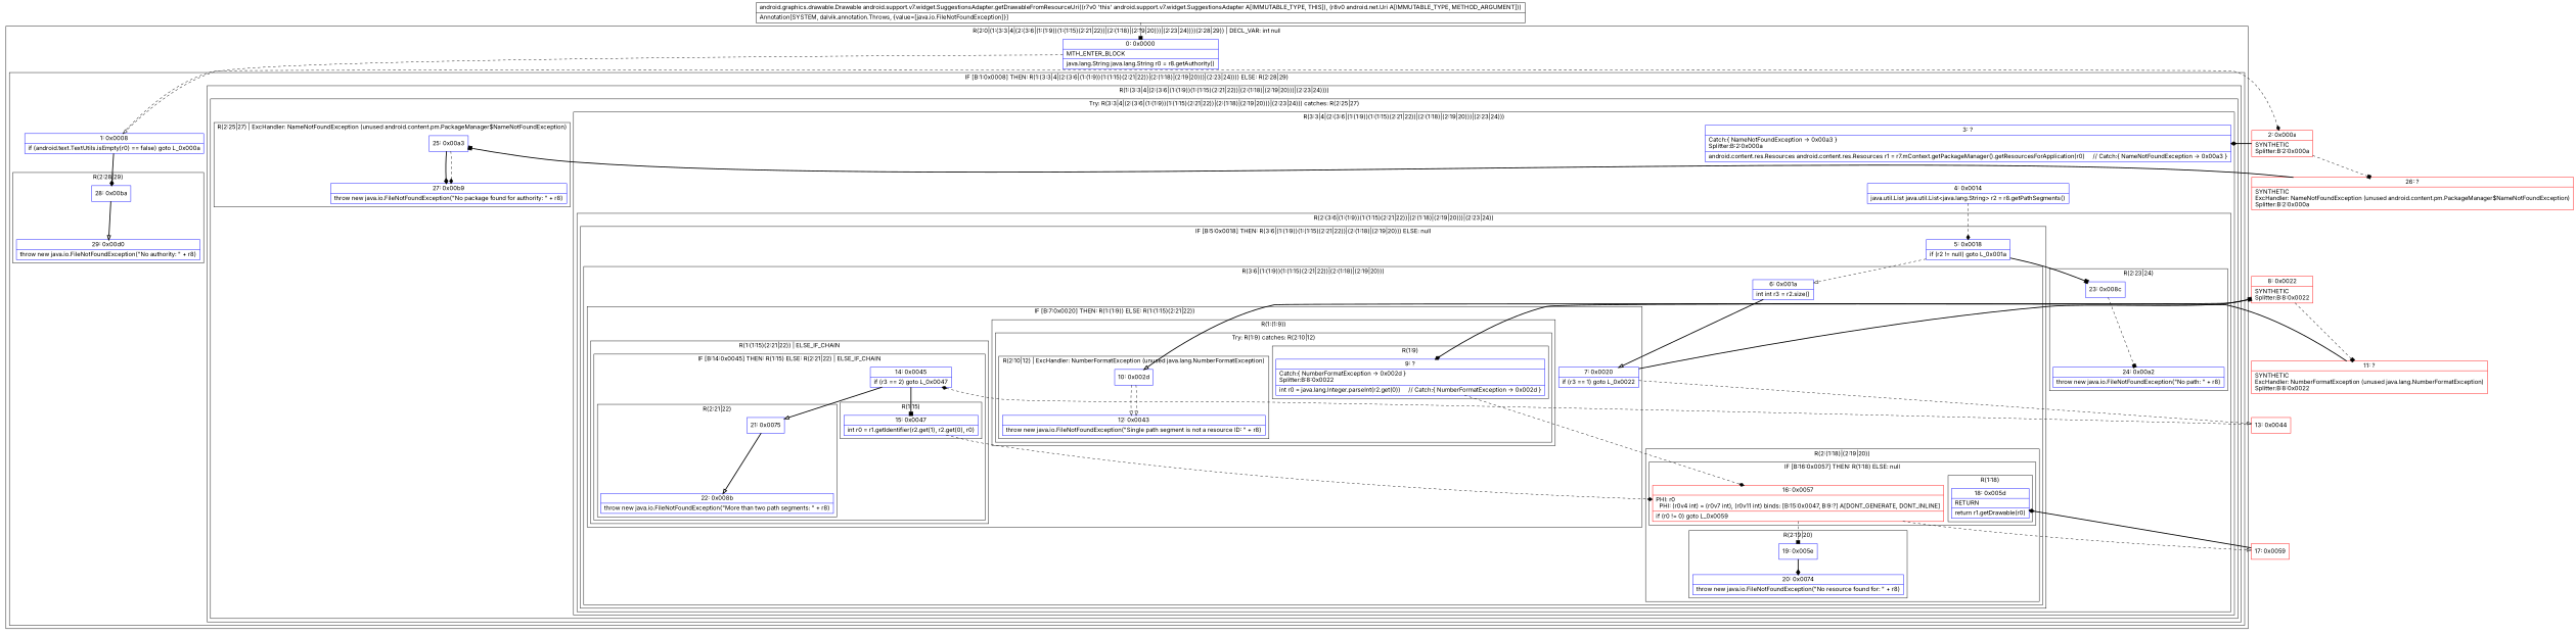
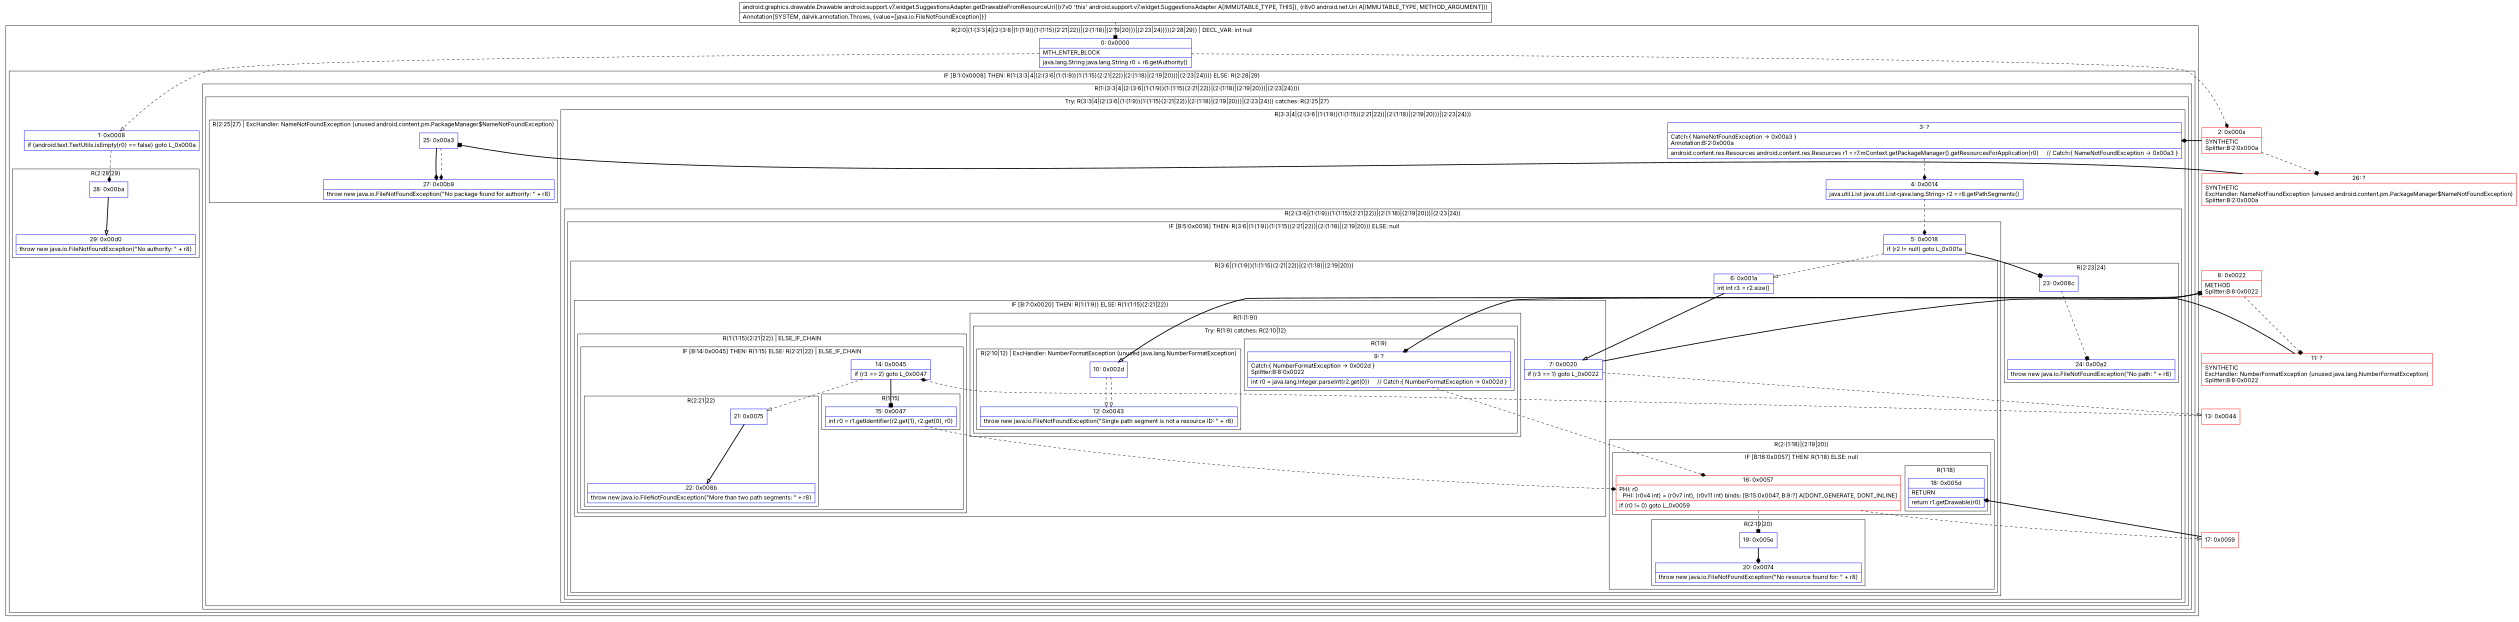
  digraph {
    fontname=Inter
    node [color=blue fontname=Inter shape=record]
    edge [arrowhead=diamond fontname=Inter style=dashed]
    n1 [label="{9\:\ ?|Catch:\{ NumberFormatException \-\> 0x002d \}\lSplitter:B:8:0x0022\l|int r0 = java.lang.Integer.parseInt(r2.get(0))     \/\/ Catch:\{ NumberFormatException \-\> 0x002d \}\l}"]
    n2 [label="{10\:\ 0x002d}"]
    n3 [label="{12\:\ 0x0043|throw new java.io.FileNotFoundException(\"Single path segment is not a resource ID: \" + r8)\l}"]
    n4 [label="{15\:\ 0x0047|int r0 = r1.getIdentifier(r2.get(1), r2.get(0), r0)\l}"]
    n5 [label="{21\:\ 0x0075}"]
    n6 [label="{22\:\ 0x008b|throw new java.io.FileNotFoundException(\"More than two path segments: \" + r8)\l}"]
    n7 [label="{14\:\ 0x0045|if (r3 == 2) goto L_0x0047\l}"]
    n8 [label="{7\:\ 0x0020|if (r3 == 1) goto L_0x0022\l}"]
    n9 [label="{18\:\ 0x005d|RETURN\l|return r1.getDrawable(r0)\l}"]
    n10 [color=red label="{16\:\ 0x0057|PHI: r0 \l  PHI: (r0v4 int) = (r0v7 int), (r0v11 int) binds: [B:15:0x0047, B:9:?] A[DONT_GENERATE, DONT_INLINE]\l|if (r0 != 0) goto L_0x0059\l}"]
    n11 [label="{19\:\ 0x005e}"]
    n12 [label="{20\:\ 0x0074|throw new java.io.FileNotFoundException(\"No resource found for: \" + r8)\l}"]
    n13 [label="{6\:\ 0x001a|int int r3 = r2.size()\l}"]
    n14 [label="{5\:\ 0x0018|if (r2 != null) goto L_0x001a\l}"]
    n15 [label="{23\:\ 0x008c}"]
    n16 [label="{24\:\ 0x00a2|throw new java.io.FileNotFoundException(\"No path: \" + r8)\l}"]
-   n17 [label="{3\:\ ?|Catch:\{ NameNotFoundException \-\> 0x00a3 \}\lSplitter:B:2:0x000a\l|android.content.res.Resources android.content.res.Resources r1 = r7.mContext.getPackageManager().getResourcesForApplication(r0)     \/\/ Catch:\{ NameNotFoundException \-\> 0x00a3 \}\l}"]
+   n17 [label="{3\:\ ?|Catch:\{ NameNotFoundException \-\> 0x00a3 \}\lAnnotation:B:2:0x000a\l|android.content.res.Resources android.content.res.Resources r1 = r7.mContext.getPackageManager().getResourcesForApplication(r0)     \/\/ Catch:\{ NameNotFoundException \-\> 0x00a3 \}\l}"]
    n18 [label="{4\:\ 0x0014|java.util.List java.util.List\<java.lang.String\> r2 = r8.getPathSegments()\l}"]
    n19 [label="{25\:\ 0x00a3}"]
    n20 [label="{27\:\ 0x00b9|throw new java.io.FileNotFoundException(\"No package found for authority: \" + r8)\l}"]
    n21 [label="{28\:\ 0x00ba}"]
    n22 [label="{29\:\ 0x00d0|throw new java.io.FileNotFoundException(\"No authority: \" + r8)\l}"]
    n23 [label="{1\:\ 0x0008|if (android.text.TextUtils.isEmpty(r0) == false) goto L_0x000a\l}"]
    n24 [label="{0\:\ 0x0000|MTH_ENTER_BLOCK\l|java.lang.String java.lang.String r0 = r8.getAuthority()\l}"]
-   n25 [color=red label="{8\:\ 0x0022|SYNTHETIC\lSplitter:B:8:0x0022\l}"]
+   n25 [color=red label="{8\:\ 0x0022|METHOD\lSplitter:B:8:0x0022\l}"]
    n26 [color=red label="{13\:\ 0x0044}"]
    n27 [color=red label="{17\:\ 0x0059}"]
    n28 [color=red label="{2\:\ 0x000a|SYNTHETIC\lSplitter:B:2:0x000a\l}"]
    n29 [color=red label="{26\:\ ?|SYNTHETIC\lExcHandler: NameNotFoundException (unused android.content.pm.PackageManager$NameNotFoundException)\lSplitter:B:2:0x000a\l}"]
    n30 [color=red label="{11\:\ ?|SYNTHETIC\lExcHandler: NumberFormatException (unused java.lang.NumberFormatException)\lSplitter:B:8:0x0022\l}"]
    n31 [label="{android.graphics.drawable.Drawable android.support.v7.widget.SuggestionsAdapter.getDrawableFromResourceUri((r7v0 'this' android.support.v7.widget.SuggestionsAdapter A[IMMUTABLE_TYPE, THIS]), (r8v0 android.net.Uri A[IMMUTABLE_TYPE, METHOD_ARGUMENT]))  | Annotation[SYSTEM, dalvik.annotation.Throws, \{value=[java.io.FileNotFoundException]\}]\l}" color=""]
    subgraph cluster_1 {
      label="R(2:0|(1:(3:3|4|(2:(3:6|(1:(1:9))(1:(1:15)(2:21|22))|(2:(1:18)|(2:19|20)))|(2:23|24))))(2:28|29)) | DECL_VAR: int null\l"
      n24
      subgraph cluster_2 {
        label="IF [B:1:0x0008] THEN: R(1:(3:3|4|(2:(3:6|(1:(1:9))(1:(1:15)(2:21|22))|(2:(1:18)|(2:19|20)))|(2:23|24)))) ELSE: R(2:28|29)"
        n23
        subgraph cluster_3 {
          label="R(1:(3:3|4|(2:(3:6|(1:(1:9))(1:(1:15)(2:21|22))|(2:(1:18)|(2:19|20)))|(2:23|24))))"
          subgraph cluster_4 {
            label="Try: R(3:3|4|(2:(3:6|(1:(1:9))(1:(1:15)(2:21|22))|(2:(1:18)|(2:19|20)))|(2:23|24))) catches: R(2:25|27)"
            subgraph cluster_5 {
              label="R(3:3|4|(2:(3:6|(1:(1:9))(1:(1:15)(2:21|22))|(2:(1:18)|(2:19|20)))|(2:23|24)))"
              n17
              n18
              subgraph cluster_6 {
                label="R(2:(3:6|(1:(1:9))(1:(1:15)(2:21|22))|(2:(1:18)|(2:19|20)))|(2:23|24))"
                subgraph cluster_7 {
                  label="IF [B:5:0x0018] THEN: R(3:6|(1:(1:9))(1:(1:15)(2:21|22))|(2:(1:18)|(2:19|20))) ELSE: null"
                  n14
                  subgraph cluster_8 {
                    label="R(3:6|(1:(1:9))(1:(1:15)(2:21|22))|(2:(1:18)|(2:19|20)))"
                    n13
                    subgraph cluster_9 {
                      label="IF [B:7:0x0020] THEN: R(1:(1:9)) ELSE: R(1:(1:15)(2:21|22))"
                      n8
                      subgraph cluster_10 {
                        label="R(1:(1:9))"
                        subgraph cluster_11 {
                          label="Try: R(1:9) catches: R(2:10|12)"
                          subgraph cluster_12 {
                            label="R(1:9)"
                            n1
                          }
                          subgraph cluster_13 {
                            label="R(2:10|12) | ExcHandler: NumberFormatException (unused java.lang.NumberFormatException)\l"
                            n2
                            n3
                          }
                        }
                      }
                      subgraph cluster_14 {
                        label="R(1:(1:15)(2:21|22)) | ELSE_IF_CHAIN\l"
                        subgraph cluster_15 {
                          label="IF [B:14:0x0045] THEN: R(1:15) ELSE: R(2:21|22) | ELSE_IF_CHAIN\l"
                          n7
                          subgraph cluster_16 {
                            label="R(1:15)"
                            n4
                          }
                          subgraph cluster_17 {
                            label="R(2:21|22)"
                            n5
                            n6
                          }
                        }
                      }
                    }
                    subgraph cluster_18 {
                      label="R(2:(1:18)|(2:19|20))"
                      subgraph cluster_19 {
                        label="IF [B:16:0x0057] THEN: R(1:18) ELSE: null"
                        n10
                        subgraph cluster_20 {
                          label="R(1:18)"
                          n9
                        }
                      }
                      subgraph cluster_21 {
                        label="R(2:19|20)"
                        n11
                        n12
                      }
                    }
                  }
                }
                subgraph cluster_22 {
                  label="R(2:23|24)"
                  n15
                  n16
                }
              }
            }
            subgraph cluster_23 {
              label="R(2:25|27) | ExcHandler: NameNotFoundException (unused android.content.pm.PackageManager$NameNotFoundException)\l"
              n19
              n20
            }
          }
        }
        subgraph cluster_24 {
          label="R(2:28|29)"
          n21
          n22
        }
      }
    }
    subgraph cluster_25 {
      label="R(2:25|27) | ExcHandler: NameNotFoundException (unused android.content.pm.PackageManager$NameNotFoundException)\l"
    }
    subgraph cluster_26 {
      label="R(2:10|12) | ExcHandler: NumberFormatException (unused java.lang.NumberFormatException)\l"
    }
    n1 -> n10
    n2 -> n3 [arrowhead=onormal]
    n2 -> n3 [arrowhead=onormal]
    n4 -> n10
    n5 -> n6 [arrowhead=onormal style=bold]
    n7 -> n4 [arrowhead=box style=bold]
-   n7 -> n5 [arrowhead=onormal style=bold]
+   n7 -> n5 [arrowhead=onormal]
    n8 -> n25 [arrowhead=box style=bold]
    n8 -> n26 [arrowhead=onormal]
    n10 -> n11 [arrowhead=box]
    n10 -> n27 [arrowhead=onormal]
    n11 -> n12 [style=bold]
    n13 -> n8 [arrowhead=onormal style=bold]
    n14 -> n13 [arrowhead=onormal]
    n14 -> n15 [arrowhead=box style=bold]
    n15 -> n16 [arrowhead=box]
+   n17 -> n18
    n18 -> n14
    n19 -> n20 [style=bold]
    n19 -> n20
    n21 -> n22 [arrowhead=onormal style=bold]
-   n23 -> n21 [style=bold]
-   n23 -> n28
+   n23 -> n21
+   n24 -> n28
    n24 -> n23 [arrowhead=onormal]
    n25 -> n1 [style=bold]
    n25 -> n30 [arrowhead=box]
    n26 -> n7
    n27 -> n9 [style=bold]
    n28 -> n17 [style=bold]
    n28 -> n29 [arrowhead=box]
    n29 -> n19 [arrowhead=box style=bold]
    n30 -> n2 [arrowhead=onormal style=bold]
    n31 -> n24 [arrowhead=box]
  }
